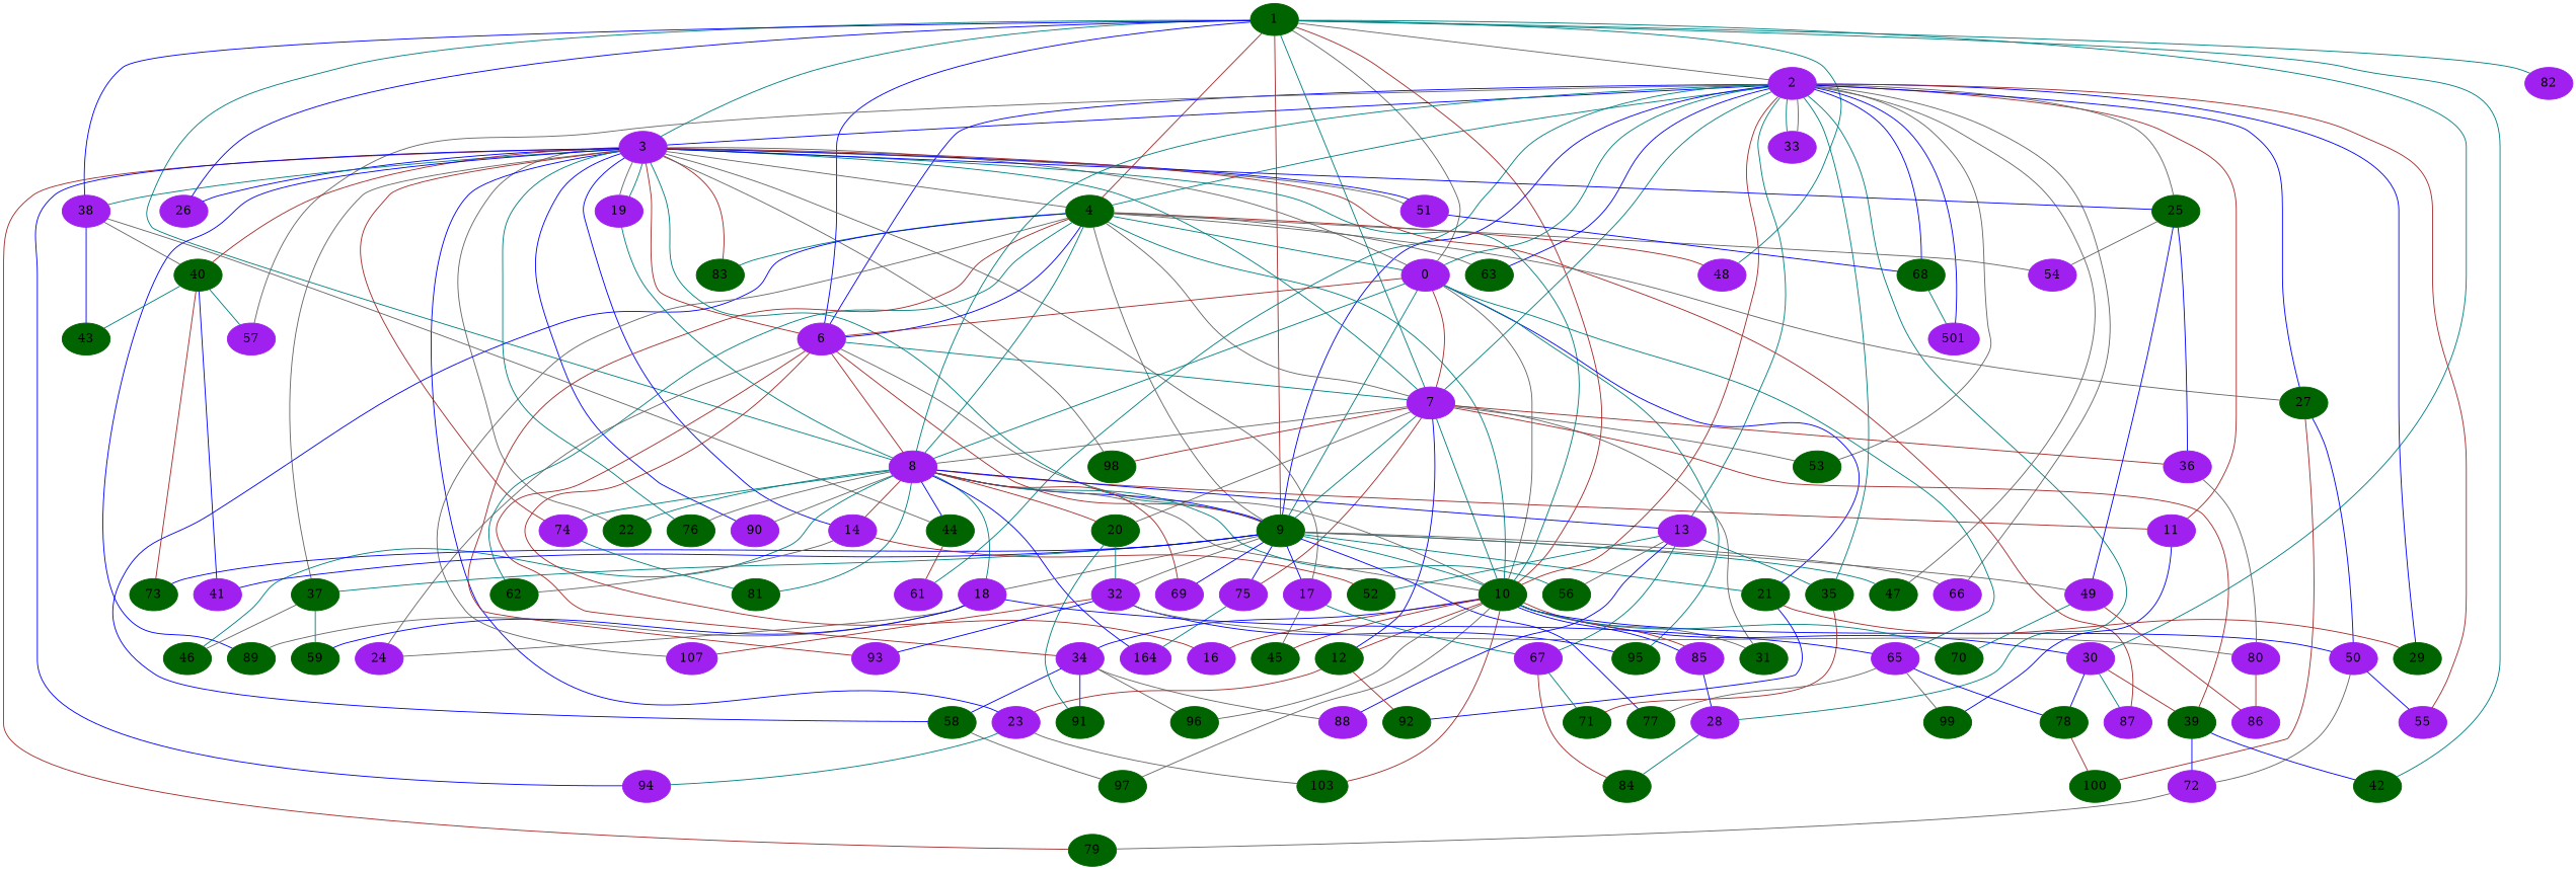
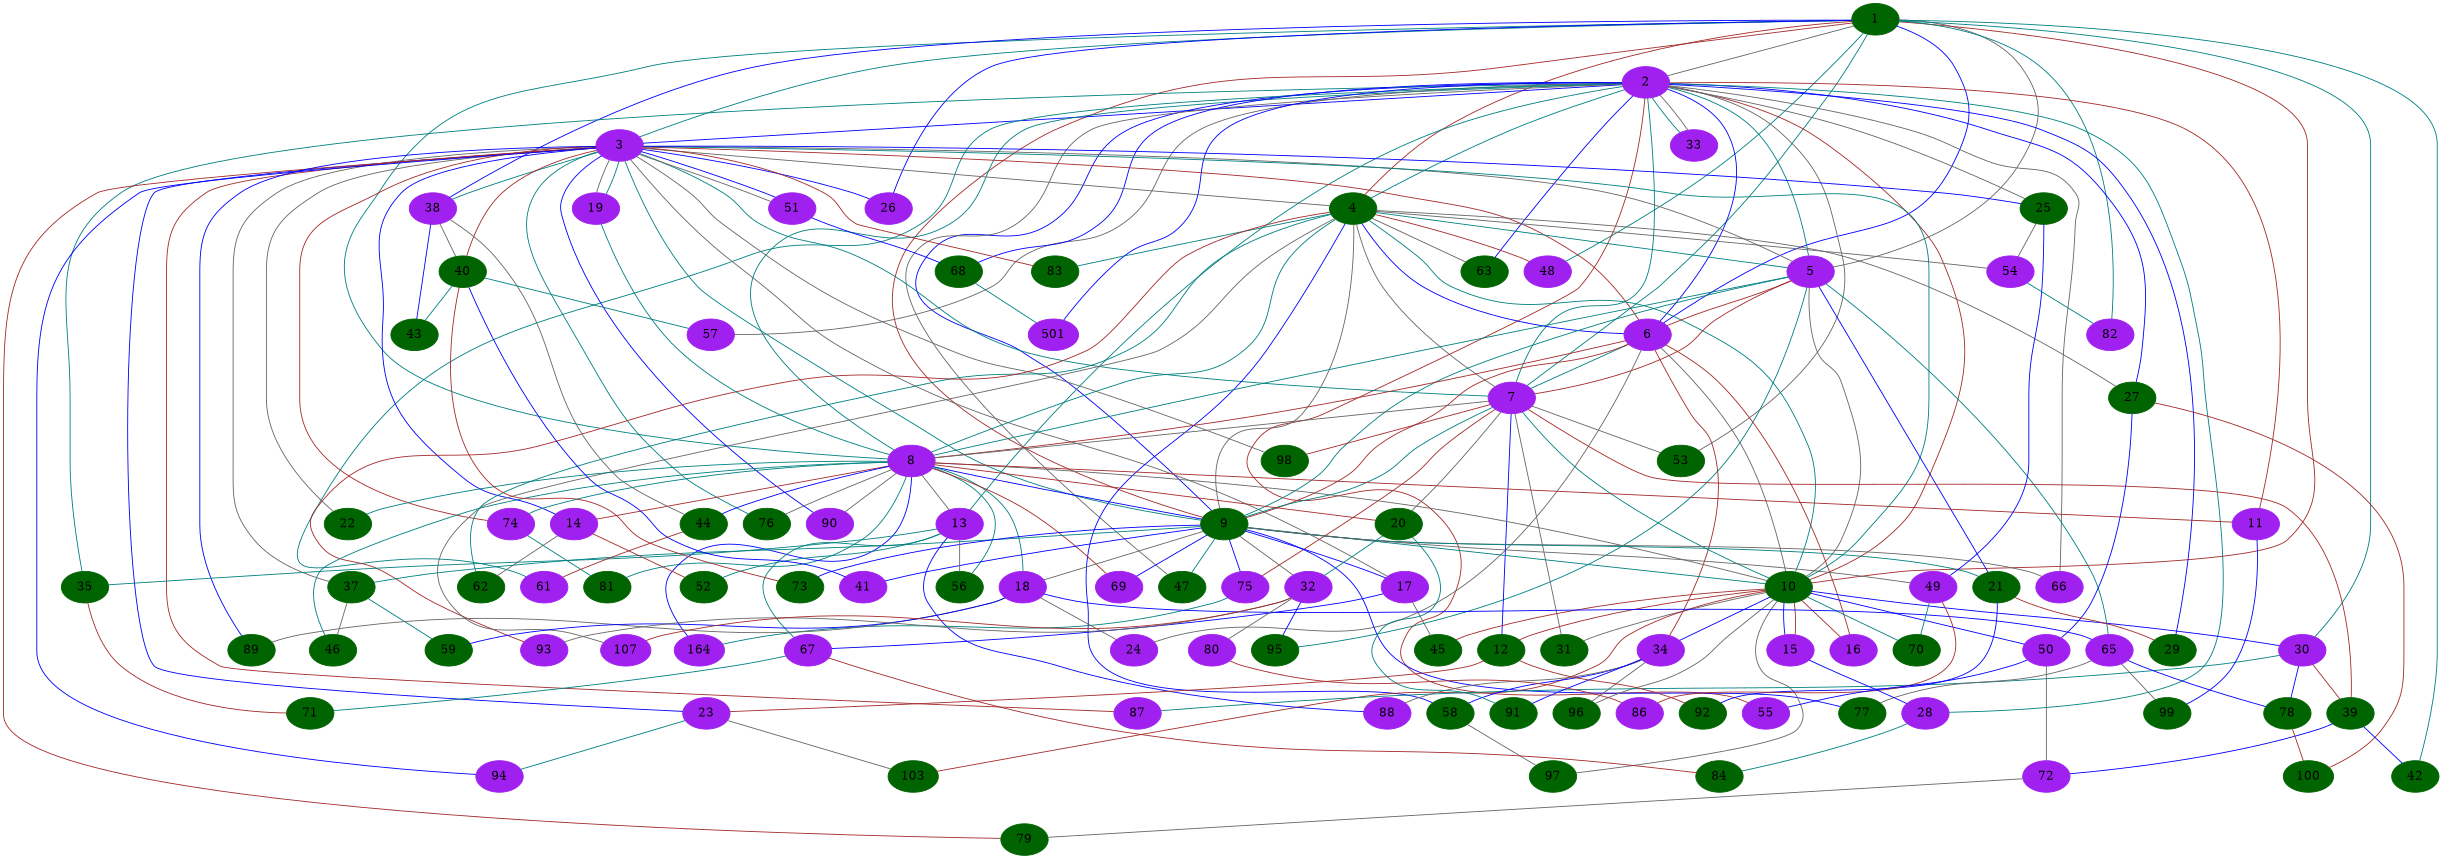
  graph {
    node [color=purple style=filled]
    edge [color=teal]
    1 [color=darkgreen]
    2
    3
    4 [color=darkgreen]
-   5 [label=0]
+   5
    6
    7
    8
    9 [color=darkgreen]
    10 [color=darkgreen]
    26
    30
    38
    42 [color=darkgreen]
    48
    82
    11
    13
    25 [color=darkgreen]
    27 [color=darkgreen]
    28
    29 [color=darkgreen]
    33
    35 [color=darkgreen]
    47 [color=darkgreen]
    53 [color=darkgreen]
    55
    57
    61
    63 [color=darkgreen]
    66
    68 [color=darkgreen]
    n33 [label=501]
    14
    17
    19
    22 [color=darkgreen]
    23
    37 [color=darkgreen]
    40 [color=darkgreen]
    51
    74
    76 [color=darkgreen]
    79 [color=darkgreen]
    83 [color=darkgreen]
    87
    89 [color=darkgreen]
    90
    94
    98 [color=darkgreen]
    54
    58 [color=darkgreen]
    62 [color=darkgreen]
    93
    n55 [label=107]
    21 [color=darkgreen]
    65
    95 [color=darkgreen]
    16
    24
    34
    12 [color=darkgreen]
    20 [color=darkgreen]
    31 [color=darkgreen]
-   36
    39 [color=darkgreen]
    75
    18
    44 [color=darkgreen]
    46 [color=darkgreen]
    56 [color=darkgreen]
    69
    81 [color=darkgreen]
    n74 [label=164]
    32
    41
    49
    73 [color=darkgreen]
    77 [color=darkgreen]
-   15 [label=85]
+   15
    45 [color=darkgreen]
    50
    70 [color=darkgreen]
    96 [color=darkgreen]
    97 [color=darkgreen]
    103 [color=darkgreen]
    78 [color=darkgreen]
    43 [color=darkgreen]
    99 [color=darkgreen]
    52 [color=darkgreen]
    67
    88
    100 [color=darkgreen]
    84 [color=darkgreen]
    71 [color=darkgreen]
    59 [color=darkgreen]
    92 [color=darkgreen]
    91 [color=darkgreen]
    80
    72
    86
    1 -- 2 [color=gray40]
    1 -- 3
    1 -- 4 [color=brown]
    1 -- 5 [color=gray40]
    1 -- 6 [color=blue]
    1 -- 7
    1 -- 8
    1 -- 9 [color=brown]
    1 -- 10 [color=brown]
    1 -- 26 [color=blue]
    1 -- 30
    1 -- 38 [color=blue]
    1 -- 42
    1 -- 48
    1 -- 82
    2 -- 3 [color=blue]
    2 -- 4
    2 -- 5
    2 -- 6 [color=blue]
    2 -- 7
    2 -- 8
    2 -- 9 [color=blue]
    2 -- 10 [color=brown]
    2 -- 11 [color=brown]
    2 -- 13
    2 -- 25 [color=gray40]
    2 -- 27 [color=blue]
    2 -- 28
    2 -- 29 [color=blue]
    2 -- 33
    2 -- 33 [color=gray40]
    2 -- 35
    2 -- 47 [color=gray40]
    2 -- 53 [color=gray40]
    2 -- 55 [color=brown]
    2 -- 57 [color=gray40]
    2 -- 61
    2 -- 63 [color=blue]
    2 -- 66 [color=gray40]
    2 -- 68 [color=blue]
    2 -- n33 [color=blue]
    3 -- 4 [color=gray40]
    3 -- 5 [color=gray40]
    3 -- 6 [color=brown]
    3 -- 7
    3 -- 9
    3 -- 10
    3 -- 26 [color=blue]
    3 -- 38
    3 -- 25 [color=blue]
    3 -- 14 [color=blue]
    3 -- 17 [color=gray40]
    3 -- 19 [color=gray40]
    3 -- 19
    3 -- 22 [color=gray40]
    3 -- 23 [color=blue]
    3 -- 37 [color=gray40]
    3 -- 40 [color=brown]
    3 -- 51 [color=gray40]
    3 -- 51 [color=blue]
    3 -- 74 [color=brown]
    3 -- 76
    3 -- 79 [color=brown]
    3 -- 83 [color=brown]
    3 -- 87 [color=brown]
    3 -- 89 [color=blue]
    3 -- 90 [color=blue]
    3 -- 94 [color=blue]
    3 -- 98 [color=gray40]
    4 -- 5
    4 -- 6 [color=blue]
    4 -- 7 [color=gray40]
    4 -- 8
    4 -- 9 [color=gray40]
    4 -- 10
    4 -- 48 [color=brown]
    4 -- 27 [color=gray40]
    4 -- 63 [color=gray40]
    4 -- 83
    4 -- 54 [color=gray40]
    4 -- 58 [color=blue]
    4 -- 62
    4 -- 93 [color=brown]
    4 -- n55 [color=gray40]
    5 -- 6 [color=brown]
    5 -- 7 [color=brown]
    5 -- 8
    5 -- 9
    5 -- 10 [color=gray40]
    5 -- 21 [color=blue]
    5 -- 65
    5 -- 95
    6 -- 7
    6 -- 8 [color=brown]
    6 -- 9 [color=brown]
    6 -- 10 [color=gray40]
    6 -- 16 [color=brown]
    6 -- 24 [color=gray40]
    6 -- 34 [color=brown]
    7 -- 8 [color=gray40]
    7 -- 9
    7 -- 10
    7 -- 53 [color=gray40]
    7 -- 98 [color=brown]
    7 -- 12 [color=blue]
    7 -- 20 [color=gray40]
    7 -- 31 [color=gray40]
-   7 -- 36 [color=brown]
    7 -- 39 [color=brown]
    7 -- 75 [color=brown]
    8 -- 9 [color=blue]
    8 -- 10 [color=gray40]
    8 -- 11 [color=brown]
-   8 -- 13 [color=blue]
+   8 -- 13 [color=gray40]
    8 -- 14 [color=brown]
    8 -- 22
    8 -- 74
    8 -- 76 [color=gray40]
    8 -- 90 [color=gray40]
    8 -- 20 [color=brown]
    8 -- 18
    8 -- 44 [color=blue]
    8 -- 46
    8 -- 56
    8 -- 69 [color=brown]
    8 -- 81
    8 -- n74 [color=blue]
    9 -- 10
    9 -- 47
    9 -- 66 [color=gray40]
    9 -- 17 [color=blue]
    9 -- 37
    9 -- 21
    9 -- 75 [color=blue]
    9 -- 18 [color=gray40]
    9 -- 69 [color=blue]
    9 -- 32 [color=gray40]
    9 -- 41 [color=blue]
    9 -- 49 [color=gray40]
    9 -- 73 [color=blue]
    9 -- 77 [color=blue]
    10 -- 30 [color=blue]
    10 -- 16 [color=brown]
    10 -- 34 [color=blue]
    10 -- 12 [color=brown]
    10 -- 31 [color=gray40]
    10 -- 15 [color=blue]
    10 -- 15 [color=brown]
    10 -- 45 [color=brown]
    10 -- 50 [color=blue]
    10 -- 70
    10 -- 96 [color=gray40]
    10 -- 97 [color=gray40]
    10 -- 103 [color=brown]
    30 -- 87
    30 -- 39 [color=brown]
    30 -- 78 [color=blue]
    38 -- 40 [color=gray40]
    38 -- 44 [color=gray40]
    38 -- 43 [color=blue]
    11 -- 99 [color=blue]
    13 -- 35
    13 -- 56 [color=gray40]
    13 -- 52
    13 -- 67
    13 -- 88 [color=blue]
    25 -- 54 [color=gray40]
-   25 -- 36 [color=blue]
    25 -- 49 [color=blue]
    27 -- 50 [color=blue]
    27 -- 100 [color=brown]
    28 -- 84
    35 -- 71 [color=brown]
    68 -- n33
    14 -- 62 [color=gray40]
    14 -- 52 [color=brown]
    17 -- 45 [color=gray40]
-   17 -- 67
+   17 -- 67 [color=blue]
    19 -- 8
    23 -- 94
    23 -- 103 [color=gray40]
    37 -- 46 [color=gray40]
    37 -- 59
    40 -- 57
    40 -- 41 [color=blue]
    40 -- 73 [color=brown]
    40 -- 43
    51 -- 68 [color=blue]
    74 -- 81
+   54 -- 82
    58 -- 97 [color=gray40]
    21 -- 29 [color=brown]
    21 -- 92 [color=blue]
    65 -- 77 [color=gray40]
    65 -- 78 [color=blue]
    65 -- 99 [color=gray40]
    34 -- 58 [color=blue]
    34 -- 96 [color=gray40]
    34 -- 88 [color=gray40]
    34 -- 91 [color=blue]
    12 -- 23 [color=brown]
    12 -- 92 [color=brown]
    20 -- 32
    20 -- 91
-   36 -- 80 [color=gray40]
    39 -- 42 [color=blue]
    39 -- 72 [color=blue]
    75 -- n74
    18 -- 89 [color=gray40]
    18 -- 65 [color=blue]
    18 -- 24 [color=gray40]
    18 -- 59 [color=blue]
    44 -- 61 [color=brown]
-   32 -- 93 [color=blue]
+   32 -- 93 [color=gray40]
    32 -- n55 [color=brown]
    32 -- 95 [color=blue]
    32 -- 80 [color=gray40]
    49 -- 70
    49 -- 86 [color=brown]
    15 -- 28 [color=blue]
    50 -- 55 [color=blue]
    50 -- 72 [color=gray40]
    78 -- 100 [color=brown]
    67 -- 84 [color=brown]
    67 -- 71
    80 -- 86 [color=brown]
    72 -- 79 [color=gray40]
  }
